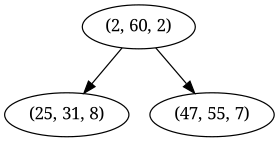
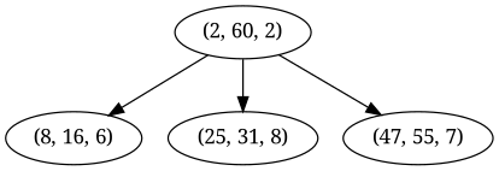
  digraph {
    fontname="Noto Serif"
    node [fontname="Noto Serif"]
    edge [fontname="Noto Serif"]
    "(2, 60, 2)"
+   "(8, 16, 6)"
    n3 [label="(25, 31, 8)"]
    "(47, 55, 7)"
+   "(2, 60, 2)" -> "(8, 16, 6)"
    "(2, 60, 2)" -> n3
    "(2, 60, 2)" -> "(47, 55, 7)"
  }
